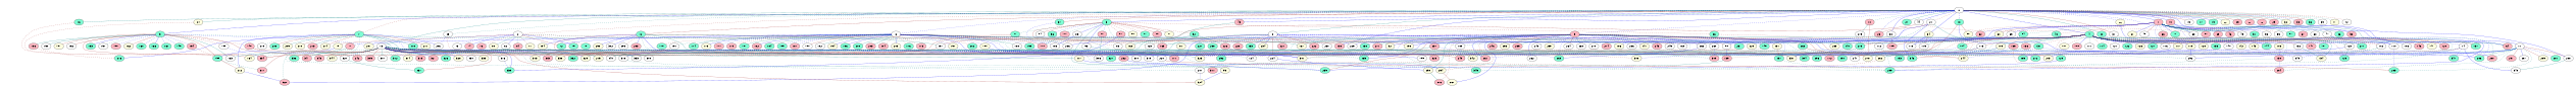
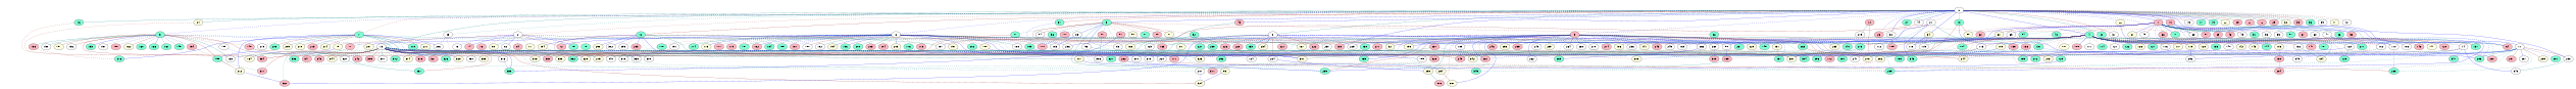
  graph {
    node [fillcolor=white style=filled]
    edge [color=blue style=solid]
    1 [fillcolor=lightpink]
    0
    2
    3 [fillcolor=aquamarine]
    4 [fillcolor=aquamarine]
    5 [fillcolor=aquamarine]
    6
    7 [fillcolor=aquamarine]
    8
    9 [fillcolor=lightpink]
    10 [fillcolor=lightpink]
    11
    12 [fillcolor=aquamarine]
    13
    14
    15
    16 [fillcolor=aquamarine]
    17 [fillcolor=aquamarine]
    18 [fillcolor=aquamarine]
    19 [fillcolor=aquamarine]
    20 [fillcolor=lightpink]
    21
    22 [fillcolor=lightyellow]
    23 [fillcolor=lightpink]
    24 [fillcolor=lightyellow]
    25 [fillcolor=lightpink]
    26 [fillcolor=lightyellow]
    27 [fillcolor=aquamarine]
    28 [fillcolor=lightpink]
    29 [fillcolor=lightpink]
    30 [fillcolor=aquamarine]
    31
    32 [fillcolor=lightyellow]
    33 [fillcolor=lightpink]
    34 [fillcolor=lightyellow]
    35
    36 [fillcolor=aquamarine]
    37 [fillcolor=aquamarine]
    38
    39
    40 [fillcolor=lightpink]
    41 [fillcolor=lightyellow]
    42
    43 [fillcolor=lightpink]
    44
    138 [fillcolor=lightpink]
    45
    46 [fillcolor=lightpink]
    47
    48 [fillcolor=aquamarine]
    49
    50 [fillcolor=lightpink]
    51 [fillcolor=aquamarine]
    52 [fillcolor=lightyellow]
    53
    54 [fillcolor=aquamarine]
    55
    56 [fillcolor=aquamarine]
    57 [fillcolor=aquamarine]
    58 [fillcolor=lightpink]
    59 [fillcolor=lightyellow]
    60 [fillcolor=lightyellow]
    61 [fillcolor=lightyellow]
    62 [fillcolor=lightpink]
    63
    64 [fillcolor=lightpink]
    65
    66 [fillcolor=lightpink]
    67 [fillcolor=lightpink]
    68
    69 [fillcolor=lightpink]
    70 [fillcolor=aquamarine]
    146 [fillcolor=lightpink]
    71 [fillcolor=lightyellow]
-   72 [fillcolor=aquamarine]
+   72 [fillcolor=lightpink]
    73
    74 [fillcolor=lightpink]
    75 [fillcolor=lightyellow]
    76 [fillcolor=lightpink]
    77 [fillcolor=lightpink]
    78 [fillcolor=aquamarine]
    79 [fillcolor=aquamarine]
    80 [fillcolor=lightyellow]
    81 [fillcolor=lightyellow]
    82
    83
    84 [fillcolor=lightpink]
    96 [fillcolor=aquamarine]
    98
    99 [fillcolor=lightyellow]
    100 [fillcolor=lightpink]
    97 [fillcolor=aquamarine]
    85
    86 [fillcolor=aquamarine]
    87 [fillcolor=aquamarine]
    88 [fillcolor=lightpink]
    89 [fillcolor=lightpink]
    90 [fillcolor=lightpink]
    91 [fillcolor=lightyellow]
    92 [fillcolor=aquamarine]
    93
    94
    95 [fillcolor=lightyellow]
    223
    128 [fillcolor=lightyellow]
    130 [fillcolor=lightpink]
    131 [fillcolor=aquamarine]
    132
    133 [fillcolor=aquamarine]
    134 [fillcolor=lightyellow]
    129 [fillcolor=aquamarine]
    136 [fillcolor=lightpink]
    137 [fillcolor=aquamarine]
    139 [fillcolor=lightpink]
    140
    141 [fillcolor=lightyellow]
    142 [fillcolor=lightyellow]
    143 [fillcolor=lightyellow]
    144 [fillcolor=aquamarine]
    145 [fillcolor=aquamarine]
    147 [fillcolor=lightpink]
    135 [fillcolor=lightpink]
    101 [fillcolor=aquamarine]
    102
    103 [fillcolor=lightyellow]
    104 [fillcolor=aquamarine]
    105 [fillcolor=lightpink]
    106
    107 [fillcolor=lightyellow]
    108 [fillcolor=lightpink]
    109 [fillcolor=lightyellow]
    110
    111
    112
    113
    114 [fillcolor=aquamarine]
    115
    116
    117 [fillcolor=lightyellow]
    118
    119 [fillcolor=lightyellow]
    120 [fillcolor=lightpink]
    121
    122 [fillcolor=aquamarine]
    123
    124
    125 [fillcolor=aquamarine]
    126 [fillcolor=lightyellow]
    127 [fillcolor=aquamarine]
    169
    301 [fillcolor=lightyellow]
    334 [fillcolor=lightpink]
    160 [fillcolor=aquamarine]
    162 [fillcolor=lightyellow]
    163
    164 [fillcolor=lightyellow]
    165 [fillcolor=lightpink]
    166 [fillcolor=aquamarine]
    161 [fillcolor=aquamarine]
    148 [fillcolor=lightpink]
    149 [fillcolor=aquamarine]
    150
    151 [fillcolor=lightyellow]
    152
    153 [fillcolor=aquamarine]
    154 [fillcolor=lightpink]
    155 [fillcolor=aquamarine]
    156 [fillcolor=lightpink]
    157
    158 [fillcolor=lightpink]
    159
    201 [fillcolor=lightyellow]
    320
    167 [fillcolor=lightyellow]
    168 [fillcolor=lightyellow]
    170 [fillcolor=lightpink]
    171 [fillcolor=lightpink]
    172 [fillcolor=lightpink]
    173 [fillcolor=lightpink]
    174 [fillcolor=aquamarine]
    175 [fillcolor=lightyellow]
    176 [fillcolor=aquamarine]
    177 [fillcolor=lightpink]
    178 [fillcolor=aquamarine]
    179 [fillcolor=lightpink]
    180 [fillcolor=lightyellow]
    181 [fillcolor=aquamarine]
    182 [fillcolor=lightpink]
    183
    184 [fillcolor=aquamarine]
    185 [fillcolor=aquamarine]
    186 [fillcolor=lightyellow]
    187 [fillcolor=lightpink]
    188
    189
    190
    191
    192
    193 [fillcolor=aquamarine]
    194 [fillcolor=lightyellow]
    195
    196 [fillcolor=aquamarine]
    197 [fillcolor=lightyellow]
    198 [fillcolor=lightyellow]
    199 [fillcolor=aquamarine]
    200 [fillcolor=aquamarine]
    202 [fillcolor=aquamarine]
    203 [fillcolor=lightpink]
    204 [fillcolor=lightpink]
    205 [fillcolor=lightyellow]
    206
    207
    208 [fillcolor=aquamarine]
    209 [fillcolor=lightyellow]
    210 [fillcolor=lightyellow]
    211 [fillcolor=lightyellow]
    212 [fillcolor=lightyellow]
    213 [fillcolor=lightpink]
    214 [fillcolor=lightyellow]
    215 [fillcolor=lightyellow]
    216 [fillcolor=aquamarine]
    217 [fillcolor=lightyellow]
    218 [fillcolor=aquamarine]
    219
    220
    224
    226 [fillcolor=lightpink]
    227 [fillcolor=aquamarine]
    228 [fillcolor=lightpink]
    229 [fillcolor=lightyellow]
    230
    225
    232 [fillcolor=lightpink]
    233 [fillcolor=aquamarine]
    234 [fillcolor=lightyellow]
    231 [fillcolor=aquamarine]
    221 [fillcolor=lightpink]
    222 [fillcolor=lightpink]
    322 [fillcolor=lightpink]
    256
    258 [fillcolor=aquamarine]
    259 [fillcolor=lightyellow]
    260
    261 [fillcolor=lightpink]
    262
    257 [fillcolor=aquamarine]
    264
    265 [fillcolor=aquamarine]
    266
    267 [fillcolor=lightyellow]
    268
    269 [fillcolor=aquamarine]
    270
    271 [fillcolor=lightpink]
    272 [fillcolor=aquamarine]
    273 [fillcolor=lightyellow]
    274 [fillcolor=lightpink]
    275 [fillcolor=aquamarine]
    276 [fillcolor=lightpink]
    277 [fillcolor=aquamarine]
    263 [fillcolor=aquamarine]
    235 [fillcolor=lightyellow]
    236
    237 [fillcolor=lightpink]
    238 [fillcolor=aquamarine]
    239 [fillcolor=aquamarine]
    240 [fillcolor=aquamarine]
    241 [fillcolor=lightyellow]
    242 [fillcolor=lightpink]
    243 [fillcolor=lightpink]
    244 [fillcolor=lightyellow]
    245
    246 [fillcolor=lightpink]
    247
    248
    249 [fillcolor=lightpink]
    250 [fillcolor=lightyellow]
    251 [fillcolor=lightyellow]
    252 [fillcolor=aquamarine]
    253 [fillcolor=lightyellow]
    254 [fillcolor=lightyellow]
    255 [fillcolor=lightpink]
    278 [fillcolor=lightyellow]
    279
    288
    290 [fillcolor=aquamarine]
    291 [fillcolor=lightpink]
    292
    289 [fillcolor=lightyellow]
    280 [fillcolor=lightpink]
    281 [fillcolor=aquamarine]
    282 [fillcolor=lightyellow]
    283 [fillcolor=aquamarine]
    284 [fillcolor=lightpink]
    285 [fillcolor=aquamarine]
    286 [fillcolor=aquamarine]
    287
    293 [fillcolor=lightpink]
    294 [fillcolor=lightyellow]
    295
    296 [fillcolor=aquamarine]
    297
    298 [fillcolor=lightyellow]
    299 [fillcolor=aquamarine]
    300
    302
    303 [fillcolor=lightpink]
    304 [fillcolor=aquamarine]
    305 [fillcolor=lightpink]
    306
    307
    308 [fillcolor=lightyellow]
    309 [fillcolor=lightpink]
    310
    311 [fillcolor=lightpink]
    312 [fillcolor=aquamarine]
    313 [fillcolor=lightyellow]
    314 [fillcolor=lightyellow]
    315 [fillcolor=lightpink]
    316
    317 [fillcolor=lightpink]
    318
    319
    321 [fillcolor=lightpink]
    323 [fillcolor=lightyellow]
    324 [fillcolor=lightyellow]
    325 [fillcolor=lightpink]
    326 [fillcolor=aquamarine]
    327 [fillcolor=aquamarine]
    328 [fillcolor=lightyellow]
    329 [fillcolor=lightyellow]
    330
    331 [fillcolor=lightyellow]
    332 [fillcolor=aquamarine]
    333
    335 [fillcolor=lightyellow]
    336 [fillcolor=aquamarine]
    337 [fillcolor=aquamarine]
    338 [fillcolor=lightyellow]
    339 [fillcolor=aquamarine]
    340
    341 [fillcolor=lightpink]
    342 [fillcolor=lightyellow]
    343 [fillcolor=lightpink]
    344 [fillcolor=lightyellow]
    345 [fillcolor=aquamarine]
    346 [fillcolor=aquamarine]
    347 [fillcolor=aquamarine]
    348
    349
    1 -- 45 [color=brown]
    1 -- 46 [color=brown]
    1 -- 47 [color=teal]
    1 -- 48 [color=brown style=dashed]
    1 -- 49 [color=brown]
    1 -- 50 [color=teal style=dashed]
    1 -- 51 [style=dashed]
    1 -- 52
    1 -- 53 [style=dashed]
    1 -- 54 [color=teal style=dashed]
    1 -- 55 [color=brown style=dashed]
    1 -- 56 [color=teal]
    1 -- 57 [color=teal]
    1 -- 58
    1 -- 59 [color=brown style=dashed]
    1 -- 60 [color=brown]
    1 -- 61
    1 -- 62 [style=dashed]
    1 -- 63 [color=teal]
    1 -- 64 [color=teal]
    1 -- 65
    1 -- 66 [color=teal style=dashed]
    1 -- 67 [color=teal style=dashed]
    1 -- 68 [color=teal style=dashed]
    1 -- 69 [style=dashed]
    1 -- 70
    1 -- 146 [style=dashed]
    0 -- 1
    0 -- 2 [color=brown style=dashed]
    0 -- 3
    0 -- 4
-   0 -- 5
+   0 -- 5 [style=dashed]
    0 -- 6 [style=dashed]
    0 -- 7 [color=brown style=dashed]
    0 -- 8 [color=teal]
    0 -- 9 [style=dashed]
    0 -- 10 [color=teal style=dashed]
    0 -- 11
    0 -- 12 [color=brown]
    0 -- 13 [color=teal]
    0 -- 14 [style=dashed]
    0 -- 15 [color=brown]
    0 -- 16 [color=teal]
    0 -- 17 [style=dashed]
    0 -- 18 [style=dashed]
    0 -- 19
    0 -- 20 [color=teal style=dashed]
    0 -- 21 [color=brown style=dashed]
    0 -- 22 [color=teal]
    0 -- 23 [style=dashed]
    0 -- 24 [color=teal]
    0 -- 25 [color=brown]
    0 -- 26 [style=dashed]
    0 -- 27 [color=teal]
    0 -- 28 [color=teal]
    0 -- 29 [color=brown]
    0 -- 30 [color=teal]
    0 -- 31 [color=brown]
    0 -- 32 [color=teal]
    0 -- 33 [style=dashed]
    0 -- 34
    0 -- 35 [color=teal style=dashed]
    0 -- 36 [color=brown]
    0 -- 37 [color=brown]
    0 -- 38
    0 -- 39 [color=teal style=dashed]
    0 -- 40
    0 -- 41 [color=teal style=dashed]
    0 -- 42 [color=brown style=dashed]
    0 -- 43
    0 -- 44
    0 -- 138
    2 -- 71 [color=brown style=dashed]
    2 -- 72 [color=brown]
    2 -- 73 [style=dashed]
    2 -- 74
    2 -- 75 [color=brown]
    2 -- 76 [color=brown style=dashed]
    2 -- 77 [style=dashed]
    2 -- 78 [color=brown style=dashed]
    2 -- 79
    2 -- 80 [color=teal]
    2 -- 81 [color=teal style=dashed]
    2 -- 82
    2 -- 83 [color=brown style=dashed]
    2 -- 84 [color=teal style=dashed]
    3 -- 96 [style=dashed]
    3 -- 98 [color=brown]
    3 -- 99 [color=brown style=dashed]
    3 -- 100 [color=teal style=dashed]
    3 -- 97 [color=teal style=dashed]
    3 -- 85
    3 -- 86 [color=brown style=dashed]
    3 -- 87 [color=brown style=dashed]
    3 -- 88 [style=dashed]
    3 -- 89 [color=brown]
    3 -- 90 [color=brown style=dashed]
    3 -- 91 [color=brown]
    3 -- 92 [color=brown style=dashed]
    3 -- 93
    3 -- 94 [color=brown]
    3 -- 95 [color=teal]
    3 -- 223 [color=teal style=dashed]
    4 -- 138 [color=brown style=dashed]
    4 -- 146 [color=brown]
    4 -- 128 [style=dashed]
    4 -- 130 [color=teal style=dashed]
    4 -- 131 [color=brown style=dashed]
    4 -- 132 [color=brown]
    4 -- 133 [color=teal]
    4 -- 134 [color=teal]
    4 -- 129 [color=brown style=dashed]
    4 -- 136 [color=teal]
    4 -- 137 [color=brown]
    4 -- 139 [color=brown style=dashed]
    4 -- 140 [color=brown style=dashed]
    4 -- 141 [color=teal style=dashed]
    4 -- 142 [style=dashed]
    4 -- 143 [color=brown style=dashed]
    4 -- 144
    4 -- 145
    4 -- 147 [color=teal]
    4 -- 135 [color=teal]
    4 -- 101 [color=brown style=dashed]
    4 -- 102 [color=brown style=dashed]
    4 -- 103 [color=teal style=dashed]
    4 -- 104 [color=brown]
    4 -- 105 [color=brown]
    4 -- 106 [color=teal style=dashed]
    4 -- 107 [color=brown style=dashed]
    4 -- 108
    4 -- 109 [color=teal]
    4 -- 110
    4 -- 111 [color=teal style=dashed]
    4 -- 112 [style=dashed]
    4 -- 113 [color=brown]
    4 -- 114 [color=brown style=dashed]
    4 -- 115 [color=teal]
    4 -- 116 [color=teal]
    4 -- 117 [color=brown style=dashed]
    4 -- 118
    4 -- 119
    4 -- 120 [color=brown]
    4 -- 121 [color=brown style=dashed]
    4 -- 122 [style=dashed]
    4 -- 123 [color=teal style=dashed]
    4 -- 124 [color=teal style=dashed]
    4 -- 125 [color=brown style=dashed]
    4 -- 126 [color=teal style=dashed]
    4 -- 127 [color=teal style=dashed]
    4 -- 169 [style=dashed]
    4 -- 301 [color=brown style=dashed]
    4 -- 334 [color=brown]
    5 -- 160 [style=dashed]
    5 -- 162 [color=brown]
    5 -- 163 [color=teal]
    5 -- 164 [color=brown]
    5 -- 165 [color=teal style=dashed]
    5 -- 166
    5 -- 161 [style=dashed]
    5 -- 148 [color=brown style=dashed]
    5 -- 149 [style=dashed]
    5 -- 150 [color=teal]
    5 -- 151 [color=brown]
    5 -- 152 [color=brown]
    5 -- 153
    5 -- 154 [style=dashed]
    5 -- 155 [color=brown]
    5 -- 156 [color=teal]
    5 -- 157 [color=teal style=dashed]
    5 -- 158 [style=dashed]
    5 -- 159 [color=brown style=dashed]
    5 -- 201 [style=dashed]
    5 -- 320 [color=brown]
    6 -- 72
    6 -- 169 [style=dashed]
    6 -- 201
    6 -- 167 [color=teal]
    6 -- 168 [color=brown style=dashed]
    6 -- 170 [color=brown]
    6 -- 171
    6 -- 172 [style=dashed]
    6 -- 173 [color=brown style=dashed]
    6 -- 174 [color=teal]
    6 -- 175
    6 -- 176 [color=brown style=dashed]
    6 -- 177 [style=dashed]
    6 -- 178 [color=brown style=dashed]
    6 -- 179 [color=brown style=dashed]
    6 -- 180 [style=dashed]
    6 -- 181 [color=teal]
    6 -- 182
    6 -- 183 [style=dashed]
    6 -- 184 [color=teal]
    6 -- 185 [style=dashed]
    6 -- 186 [color=teal]
    6 -- 187 [style=dashed]
    6 -- 188 [color=teal]
    6 -- 189 [color=teal style=dashed]
    6 -- 190 [color=brown]
    6 -- 191 [color=teal style=dashed]
    6 -- 192 [color=teal]
    6 -- 193 [color=teal style=dashed]
    6 -- 194
    6 -- 195
    6 -- 196
    6 -- 197 [style=dashed]
    6 -- 198 [color=brown]
    6 -- 199 [style=dashed]
    6 -- 200 [color=teal]
    6 -- 202 [color=brown style=dashed]
    6 -- 203 [color=teal]
    6 -- 204 [color=brown style=dashed]
    6 -- 205
    7 -- 52 [color=teal style=dashed]
    7 -- 206
    7 -- 207 [color=teal style=dashed]
    7 -- 208 [color=brown]
    7 -- 209 [color=teal]
    7 -- 210 [color=brown]
    7 -- 211 [color=brown]
    7 -- 212
    7 -- 213 [color=teal]
    7 -- 214 [color=brown]
    7 -- 215 [color=teal]
    7 -- 216
    7 -- 217 [color=teal]
    7 -- 218 [color=teal]
    7 -- 219 [color=teal style=dashed]
    7 -- 220 [style=dashed]
    8 -- 223 [color=brown]
    8 -- 145
    8 -- 224 [color=brown]
    8 -- 226 [style=dashed]
    8 -- 227 [color=teal style=dashed]
    8 -- 228 [color=brown style=dashed]
    8 -- 229 [style=dashed]
    8 -- 230 [style=dashed]
    8 -- 225 [style=dashed]
    8 -- 232 [color=teal]
    8 -- 233
    8 -- 234
    8 -- 231 [style=dashed]
    8 -- 221 [color=brown style=dashed]
    8 -- 222 [color=brown]
    8 -- 322
    9 -- 256
    9 -- 258 [color=brown style=dashed]
    9 -- 259 [style=dashed]
    9 -- 260 [color=teal]
    9 -- 261
    9 -- 262
    9 -- 257 [style=dashed]
    9 -- 264 [color=brown]
    9 -- 265
    9 -- 266
    9 -- 267
    9 -- 268 [color=teal]
    9 -- 269 [style=dashed]
    9 -- 270 [color=teal style=dashed]
    9 -- 271 [color=teal]
    9 -- 272
    9 -- 273 [color=brown]
    9 -- 274 [style=dashed]
    9 -- 275 [style=dashed]
    9 -- 276 [color=brown style=dashed]
    9 -- 277 [color=teal]
    9 -- 263 [color=brown style=dashed]
    9 -- 235 [style=dashed]
    9 -- 236 [style=dashed]
    9 -- 237 [color=teal style=dashed]
    9 -- 238
    9 -- 239 [color=brown]
    9 -- 240 [color=teal style=dashed]
    9 -- 241
    9 -- 242 [color=teal style=dashed]
    9 -- 243 [color=teal]
    9 -- 244 [color=brown]
    9 -- 245 [color=brown style=dashed]
    9 -- 246 [color=brown style=dashed]
    9 -- 247 [color=teal style=dashed]
    9 -- 248 [color=teal style=dashed]
    9 -- 249 [color=teal style=dashed]
    9 -- 250 [color=teal]
    9 -- 251 [color=brown style=dashed]
    9 -- 252 [style=dashed]
    9 -- 253 [color=brown]
    9 -- 254 [color=brown style=dashed]
    9 -- 255 [color=teal]
    10 -- 278 [color=brown]
    10 -- 279 [color=teal]
    11 -- 288 [color=brown]
    11 -- 290 [color=teal style=dashed]
    11 -- 291 [color=brown]
    11 -- 292
    11 -- 289 [color=brown]
    11 -- 280 [color=teal style=dashed]
    11 -- 281 [style=dashed]
    11 -- 282 [color=teal]
    11 -- 283 [color=teal style=dashed]
    11 -- 284 [color=teal style=dashed]
    11 -- 285
    11 -- 286 [color=teal]
    11 -- 287
    12 -- 138 [color=brown]
    12 -- 301
    12 -- 293
    12 -- 294
    12 -- 295 [color=brown style=dashed]
    12 -- 296 [color=teal]
    12 -- 297 [color=teal]
    12 -- 298
    12 -- 299 [color=teal style=dashed]
    12 -- 300 [color=brown]
    12 -- 302
    13 -- 334 [color=teal style=dashed]
    13 -- 164 [color=teal]
    13 -- 320 [style=dashed]
    13 -- 322 [color=teal style=dashed]
    13 -- 303 [style=dashed]
    13 -- 304 [color=teal]
    13 -- 305 [color=brown]
    13 -- 306 [style=dashed]
    13 -- 307 [color=teal]
    13 -- 308 [color=brown style=dashed]
    13 -- 309 [color=teal style=dashed]
    13 -- 310 [style=dashed]
    13 -- 311 [color=teal style=dashed]
    13 -- 312 [color=teal style=dashed]
    13 -- 313 [style=dashed]
    13 -- 314 [style=dashed]
    13 -- 315 [color=brown]
    13 -- 316 [color=teal]
    13 -- 317 [color=brown]
    13 -- 318 [color=teal]
    13 -- 319 [style=dashed]
    13 -- 321
    13 -- 323 [color=teal]
    13 -- 324 [color=brown]
    13 -- 325 [style=dashed]
    13 -- 326 [color=brown]
    13 -- 327 [color=brown style=dashed]
    13 -- 328
    13 -- 329
    13 -- 330 [style=dashed]
    13 -- 331 [color=teal]
    13 -- 332 [color=brown]
    13 -- 333 [color=teal]
    13 -- 335 [color=teal style=dashed]
    13 -- 336 [color=brown]
    13 -- 337 [color=brown]
    13 -- 338 [color=teal]
    13 -- 339
    13 -- 340 [color=brown]
    13 -- 341 [color=teal]
    13 -- 342 [color=teal style=dashed]
    13 -- 343 [color=brown]
    13 -- 344 [color=teal style=dashed]
    14 -- 345 [color=teal style=dashed]
    14 -- 346 [color=brown]
    14 -- 347 [style=dashed]
    14 -- 348
    14 -- 349 [style=dashed]
    16 -- 334 [color=brown style=dashed]
    18 -- 59 [color=brown]
    18 -- 280
    18 -- 331 [color=brown]
    20 -- 288
    21 -- 23 [color=brown]
    21 -- 135 [color=teal]
    21 -- 225
    21 -- 240 [color=teal style=dashed]
    21 -- 346
    23 -- 83 [color=brown style=dashed]
    24 -- 334 [color=brown style=dashed]
    26 -- 110
    27 -- 235 [style=dashed]
    30 -- 123 [color=teal style=dashed]
    30 -- 277 [style=dashed]
    31 -- 220 [color=brown style=dashed]
    31 -- 277 [color=teal style=dashed]
    34 -- 115 [color=brown]
    34 -- 118
    35 -- 206 [style=dashed]
    35 -- 282 [color=brown style=dashed]
    37 -- 256 [style=dashed]
    38 -- 105 [color=brown]
    38 -- 230 [color=brown style=dashed]
    40 -- 63
    40 -- 64
    43 -- 168 [color=teal]
    44 -- 63 [color=brown style=dashed]
    44 -- 297 [color=brown]
    138 -- 217 [color=brown style=dashed]
    45 -- 106 [style=dashed]
    47 -- 64 [color=teal style=dashed]
    47 -- 137 [color=teal]
    47 -- 299
    48 -- 229 [color=teal style=dashed]
    50 -- 282 [color=teal style=dashed]
    52 -- 254 [color=teal style=dashed]
    52 -- 323 [style=dashed]
    54 -- 186 [style=dashed]
    54 -- 231 [color=teal style=dashed]
    54 -- 304 [color=teal style=dashed]
    56 -- 286 [style=dashed]
    58 -- 280 [color=teal style=dashed]
    60 -- 81 [style=dashed]
    60 -- 98
    60 -- 189 [color=teal style=dashed]
    61 -- 102 [color=brown style=dashed]
    62 -- 165 [color=teal]
    62 -- 167 [color=teal]
    65 -- 198
    65 -- 275 [color=brown]
    66 -- 141 [color=brown style=dashed]
    70 -- 120 [color=brown style=dashed]
    72 -- 300 [color=teal style=dashed]
    75 -- 155
    77 -- 163 [color=teal]
    78 -- 292 [color=teal style=dashed]
    79 -- 124 [color=teal style=dashed]
    79 -- 285 [color=teal style=dashed]
    81 -- 171 [style=dashed]
    83 -- 224 [color=brown style=dashed]
    84 -- 215 [color=teal style=dashed]
    98 -- 139
    100 -- 170 [color=teal]
    97 -- 256 [color=teal style=dashed]
    97 -- 303 [color=brown]
    85 -- 183
    85 -- 239 [color=teal style=dashed]
    86 -- 112 [color=brown style=dashed]
    88 -- 306 [color=teal]
    90 -- 258 [color=teal style=dashed]
    90 -- 339
    92 -- 226 [color=teal]
    92 -- 340 [color=teal]
    93 -- 171 [color=teal]
    93 -- 329 [color=teal style=dashed]
    95 -- 324
    130 -- 284 [style=dashed]
    130 -- 299 [color=teal style=dashed]
    131 -- 308 [style=dashed]
    131 -- 349 [style=dashed]
    132 -- 134 [color=teal]
    129 -- 239
    136 -- 285 [color=teal style=dashed]
    136 -- 342 [color=teal]
    139 -- 207 [color=teal]
    145 -- 195 [color=brown style=dashed]
    135 -- 244 [style=dashed]
    135 -- 284 [color=brown style=dashed]
    102 -- 193 [color=teal style=dashed]
    102 -- 309 [color=teal style=dashed]
    103 -- 130 [style=dashed]
    104 -- 261 [style=dashed]
    109 -- 278 [color=teal]
    109 -- 296 [style=dashed]
    110 -- 283 [style=dashed]
    112 -- 299 [color=teal style=dashed]
    113 -- 247 [color=brown]
    113 -- 325 [color=teal style=dashed]
    113 -- 331 [style=dashed]
    115 -- 249 [color=brown]
    116 -- 272 [color=brown style=dashed]
    117 -- 273
    119 -- 292
    123 -- 125 [color=teal]
    123 -- 172
    165 -- 306 [style=dashed]
    148 -- 242 [color=brown style=dashed]
    148 -- 331 [color=brown]
    154 -- 155 [color=brown style=dashed]
    155 -- 212 [color=brown]
    155 -- 317 [color=teal style=dashed]
    156 -- 216 [color=brown style=dashed]
    159 -- 334 [style=dashed]
    320 -- 337 [color=teal]
    168 -- 265 [color=teal style=dashed]
    176 -- 232 [color=teal style=dashed]
    178 -- 320 [color=teal style=dashed]
    180 -- 301
    188 -- 346 [color=teal]
    189 -- 249 [style=dashed]
    191 -- 313 [color=brown]
    197 -- 220 [style=dashed]
    198 -- 301 [color=teal style=dashed]
    199 -- 286
    202 -- 252 [color=brown style=dashed]
    207 -- 324 [style=dashed]
    211 -- 282 [color=teal style=dashed]
    212 -- 322
    217 -- 254
    218 -- 290 [color=brown]
    220 -- 283 [color=brown]
    224 -- 250
    226 -- 269 [style=dashed]
    226 -- 249 [color=brown]
    227 -- 323 [color=teal style=dashed]
    232 -- 239
    231 -- 334 [color=brown style=dashed]
    222 -- 318
    256 -- 332 [color=brown]
    260 -- 309 [style=dashed]
    257 -- 299 [color=teal style=dashed]
    266 -- 269
    271 -- 310 [color=teal]
    275 -- 319 [color=teal]
    263 -- 278 [color=brown]
    237 -- 261 [style=dashed]
    237 -- 333 [color=teal]
    238 -- 327 [color=teal]
    240 -- 331 [style=dashed]
    248 -- 262 [color=teal style=dashed]
    250 -- 276 [color=teal]
    251 -- 257 [color=brown]
    254 -- 267 [color=brown]
    288 -- 348 [color=teal]
    282 -- 311 [color=brown style=dashed]
    294 -- 333 [color=teal]
    297 -- 338 [color=brown]
    316 -- 339 [style=dashed]
    318 -- 345 [color=teal style=dashed]
  }
